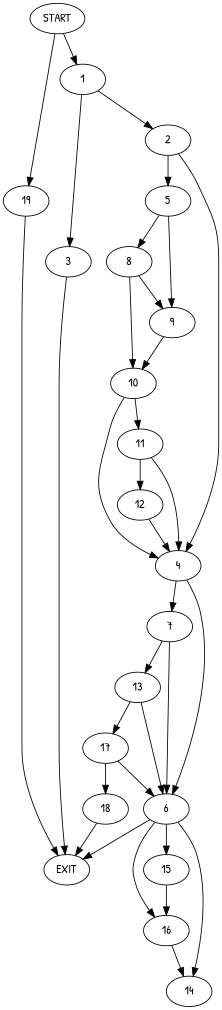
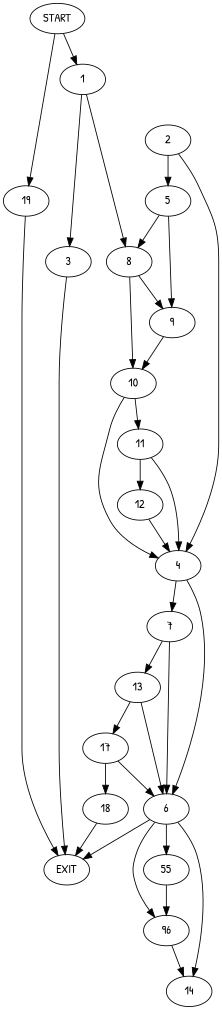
  digraph {
    fontname="Patrick Hand"
    node [fontname="Patrick Hand"]
    edge [fontname="Patrick Hand"]
    n1 [label=START]
    1
    19
    2
    3
    n6 [label=EXIT]
    4
    5
    6
    7
    8
    9
    14
-   15
-   16
+   15 [label=55]
+   16 [label=96]
    13
    10
    17
    11
    12
    18
    n1 -> 1
    n1 -> 19
-   1 -> 2
+   1 -> 8
    1 -> 3
    19 -> n6
    2 -> 4
    2 -> 5
    3 -> n6
    4 -> 6
    4 -> 7
    5 -> 8
    5 -> 9
    6 -> n6
    6 -> 14
    6 -> 15
    6 -> 16
    7 -> 6
    7 -> 13
    8 -> 9
    8 -> 10
    9 -> 10
    15 -> 16
    16 -> 14
    13 -> 6
    13 -> 17
    10 -> 4
    10 -> 11
    17 -> 6
    17 -> 18
    11 -> 4
    11 -> 12
    12 -> 4
    18 -> n6
  }
